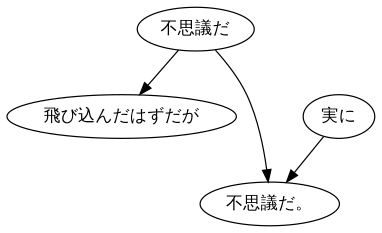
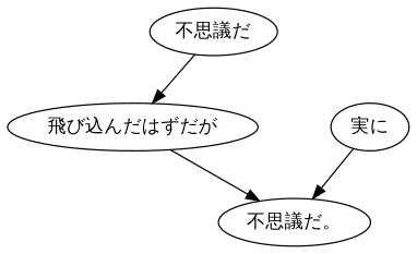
  digraph {
    fontname="IBM Plex Sans"
    node [fontname="IBM Plex Sans"]
    edge [fontname="IBM Plex Sans"]
    n1 [label="不思議だ"]
    n2 [label="飛び込んだはずだが"]
    n3 [label="不思議だ。"]
    n4 [label="実に"]
    n1 -> n2
-   n1 -> n3
+   n2 -> n3
    n4 -> n3
  }
